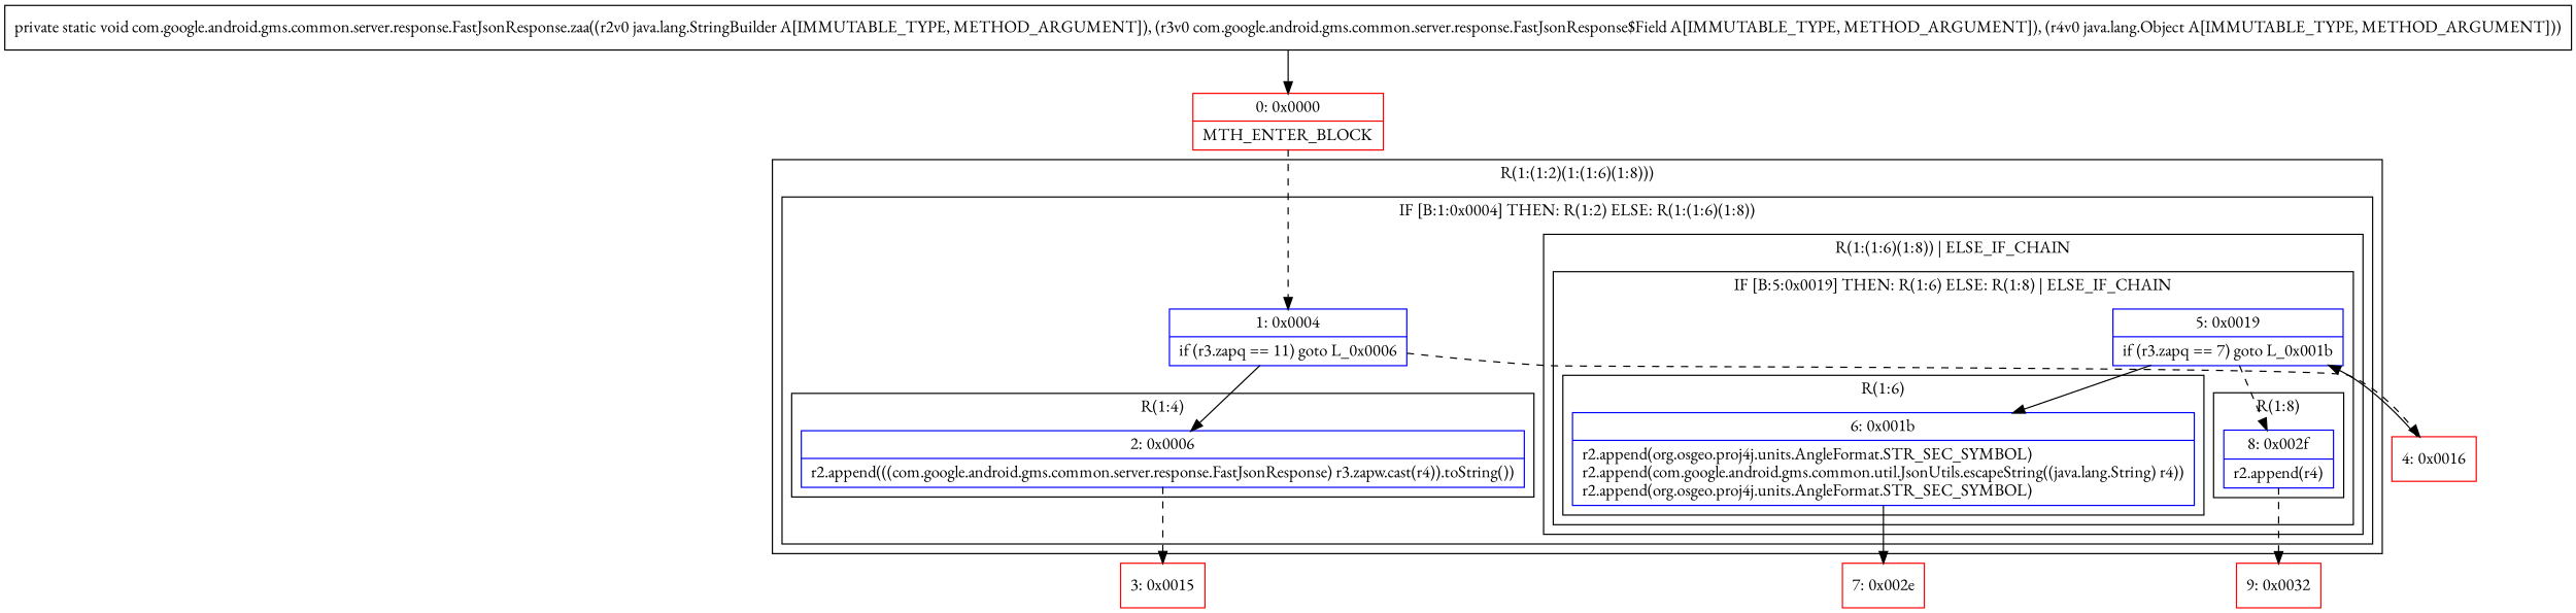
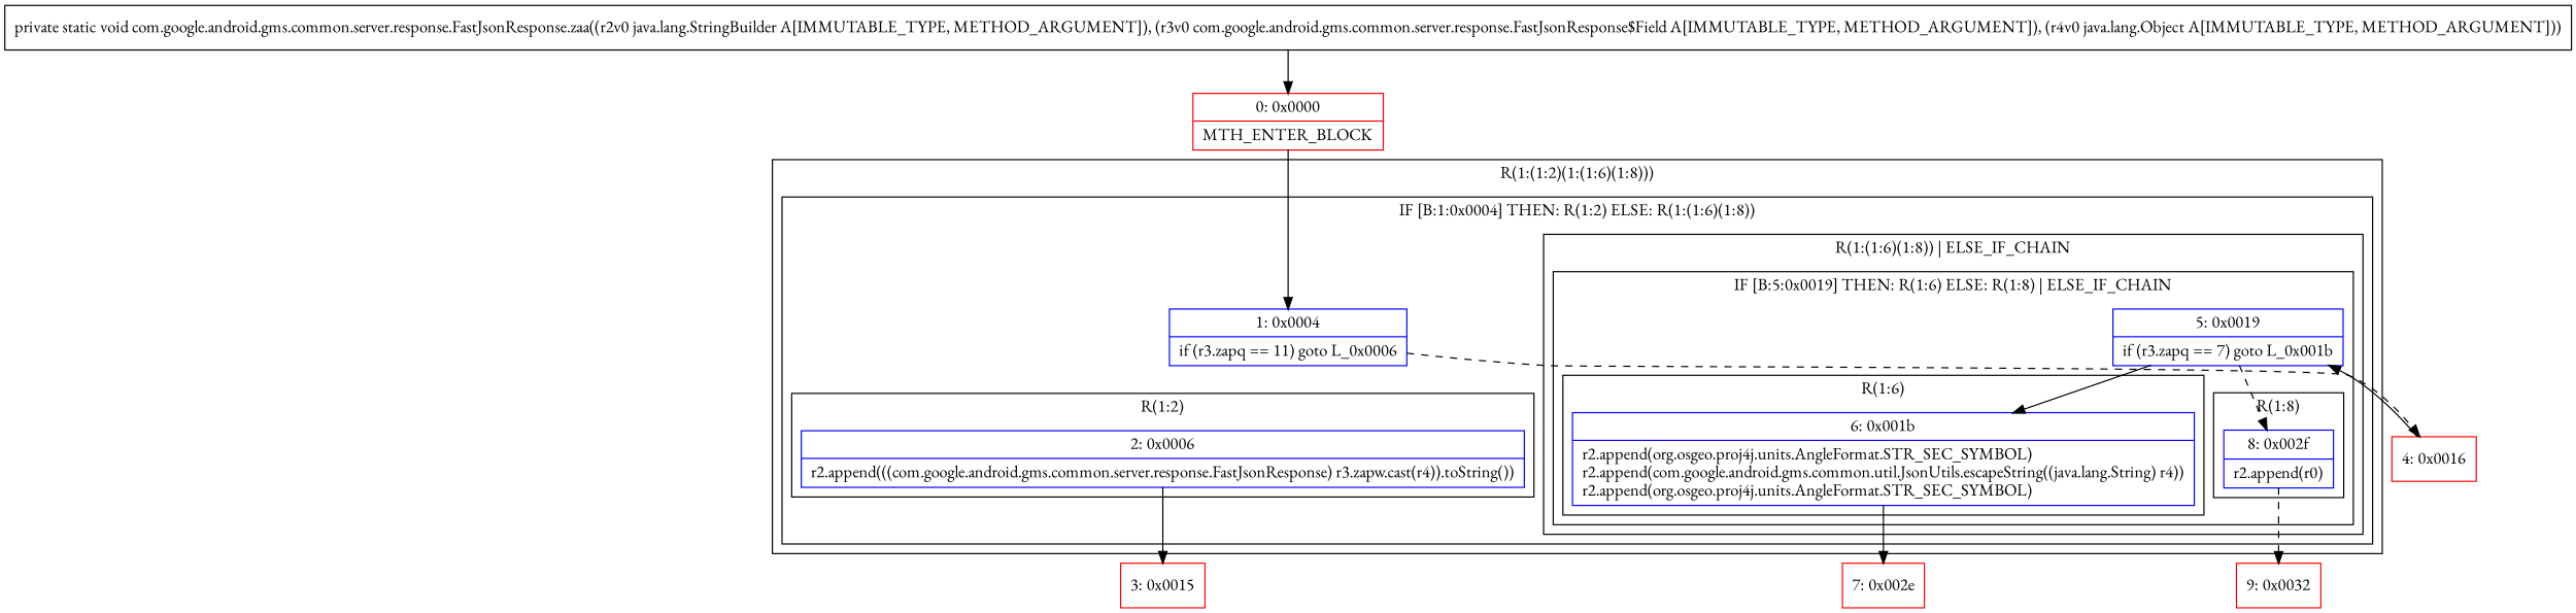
  digraph {
    fontname="EB Garamond"
    node [color=blue fontname="EB Garamond" shape=record]
    edge [fontname="EB Garamond"]
    n1 [label="{2\:\ 0x0006|r2.append(((com.google.android.gms.common.server.response.FastJsonResponse) r3.zapw.cast(r4)).toString())\l}"]
    n2 [label="{6\:\ 0x001b|r2.append(org.osgeo.proj4j.units.AngleFormat.STR_SEC_SYMBOL)\lr2.append(com.google.android.gms.common.util.JsonUtils.escapeString((java.lang.String) r4))\lr2.append(org.osgeo.proj4j.units.AngleFormat.STR_SEC_SYMBOL)\l}"]
-   n3 [label="{8\:\ 0x002f|r2.append(r4)\l}"]
+   n3 [label="{8\:\ 0x002f|r2.append(r0)\l}"]
    n4 [label="{5\:\ 0x0019|if (r3.zapq == 7) goto L_0x001b\l}"]
    n5 [label="{1\:\ 0x0004|if (r3.zapq == 11) goto L_0x0006\l}"]
    n6 [color=red label="{3\:\ 0x0015}"]
    n7 [color=red label="{7\:\ 0x002e}"]
    n8 [color=red label="{9\:\ 0x0032}"]
    n9 [color=red label="{4\:\ 0x0016}"]
    n10 [color=red label="{0\:\ 0x0000|MTH_ENTER_BLOCK\l}"]
    n11 [label="{private static void com.google.android.gms.common.server.response.FastJsonResponse.zaa((r2v0 java.lang.StringBuilder A[IMMUTABLE_TYPE, METHOD_ARGUMENT]), (r3v0 com.google.android.gms.common.server.response.FastJsonResponse$Field A[IMMUTABLE_TYPE, METHOD_ARGUMENT]), (r4v0 java.lang.Object A[IMMUTABLE_TYPE, METHOD_ARGUMENT])) }" color=""]
    subgraph cluster_1 {
      label="R(1:(1:2)(1:(1:6)(1:8)))"
      subgraph cluster_2 {
        label="IF [B:1:0x0004] THEN: R(1:2) ELSE: R(1:(1:6)(1:8))"
        n5
        subgraph cluster_3 {
-         label="R(1:4)"
+         label="R(1:2)"
          n1
        }
        subgraph cluster_4 {
          label="R(1:(1:6)(1:8)) | ELSE_IF_CHAIN\l"
          subgraph cluster_5 {
            label="IF [B:5:0x0019] THEN: R(1:6) ELSE: R(1:8) | ELSE_IF_CHAIN\l"
            n4
            subgraph cluster_6 {
              label="R(1:6)"
              n2
            }
            subgraph cluster_7 {
              label="R(1:8)"
              n3
            }
          }
        }
      }
    }
-   n1 -> n6 [style=dashed]
+   n1 -> n6
    n2 -> n7
    n3 -> n8 [style=dashed]
    n4 -> n2
    n4 -> n3 [style=dashed]
-   n5 -> n1
    n5 -> n9 [style=dashed]
    n9 -> n4
-   n10 -> n5 [style=dashed]
+   n10 -> n5
    n11 -> n10
  }
